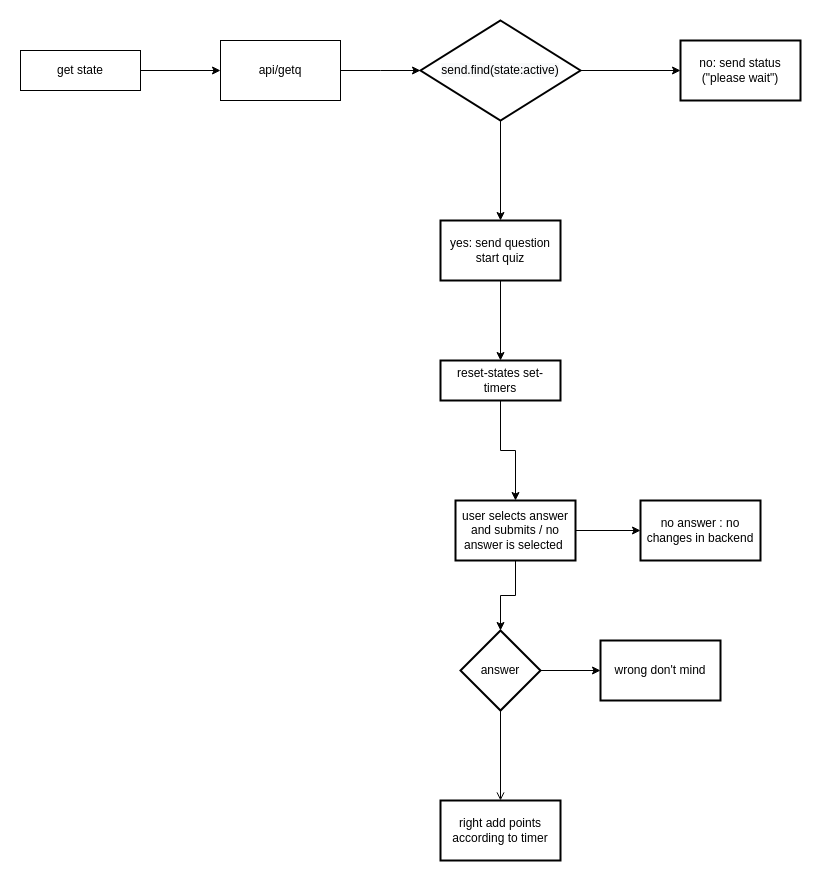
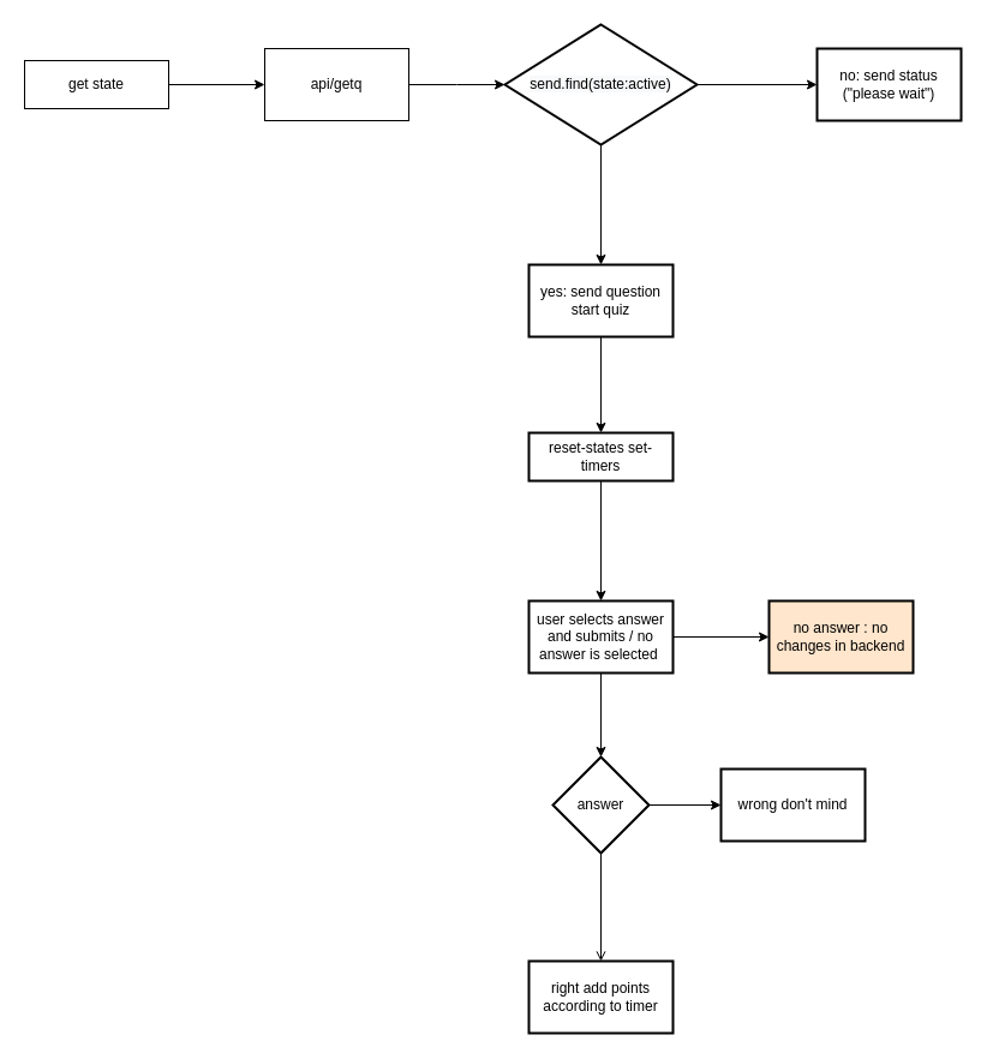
  <mxCell id="0" />
  <mxCell id="1" parent="0" />
  <mxCell id="2" value="" style="edgeStyle=orthogonalEdgeStyle;rounded=0;orthogonalLoop=1;jettySize=auto;html=1;" edge="1" parent="1" source="3" target="5"><mxGeometry relative="1" as="geometry" /></mxCell>
  <mxCell id="3" value="get state" style="rounded=0;whiteSpace=wrap;html=1;" vertex="1" parent="1"><mxGeometry x="20" y="50" width="120" height="40" as="geometry" /></mxCell>
  <mxCell id="4" value="" style="edgeStyle=orthogonalEdgeStyle;rounded=0;orthogonalLoop=1;jettySize=auto;html=1;" edge="1" parent="1" source="5"><mxGeometry relative="1" as="geometry"><mxPoint x="420" y="70" as="targetPoint" /></mxGeometry></mxCell>
  <mxCell id="5" value="api/getq" style="whiteSpace=wrap;html=1;rounded=0;" vertex="1" parent="1"><mxGeometry x="220" y="40" width="120" height="60" as="geometry" /></mxCell>
  <mxCell id="6" value="" style="edgeStyle=orthogonalEdgeStyle;rounded=0;orthogonalLoop=1;jettySize=auto;html=1;" edge="1" parent="1" source="8" target="10"><mxGeometry relative="1" as="geometry" /></mxCell>
  <mxCell id="7" value="" style="edgeStyle=orthogonalEdgeStyle;rounded=0;orthogonalLoop=1;jettySize=auto;html=1;" edge="1" parent="1" source="8" target="11"><mxGeometry relative="1" as="geometry" /></mxCell>
  <mxCell id="8" value="&lt;meta charset=&quot;utf-8&quot;&gt;&lt;span style=&quot;color: rgb(0, 0, 0); font-family: Helvetica; font-size: 12px; font-style: normal; font-variant-ligatures: normal; font-variant-caps: normal; font-weight: 400; letter-spacing: normal; orphans: 2; text-align: center; text-indent: 0px; text-transform: none; widows: 2; word-spacing: 0px; -webkit-text-stroke-width: 0px; background-color: rgb(248, 249, 250); text-decoration-thickness: initial; text-decoration-style: initial; text-decoration-color: initial; float: none; display: inline !important;&quot;&gt;send.find(state:active)&lt;/span&gt;" style="strokeWidth=2;html=1;shape=mxgraph.flowchart.decision;whiteSpace=wrap;" vertex="1" parent="1"><mxGeometry x="420" y="20" width="160" height="100" as="geometry" /></mxCell>
  <mxCell id="9" value="" style="edgeStyle=orthogonalEdgeStyle;rounded=0;orthogonalLoop=1;jettySize=auto;html=1;" edge="1" parent="1" source="10" target="13"><mxGeometry relative="1" as="geometry" /></mxCell>
  <mxCell id="10" value="yes: send question start quiz" style="whiteSpace=wrap;html=1;strokeWidth=2;" vertex="1" parent="1"><mxGeometry x="440" y="220" width="120" height="60" as="geometry" /></mxCell>
  <mxCell id="11" value="no: send status (&quot;please wait&quot;)" style="whiteSpace=wrap;html=1;strokeWidth=2;" vertex="1" parent="1"><mxGeometry x="680" y="40" width="120" height="60" as="geometry" /></mxCell>
  <mxCell id="12" value="" style="edgeStyle=orthogonalEdgeStyle;rounded=0;orthogonalLoop=1;jettySize=auto;html=1;" edge="1" parent="1" source="13" target="16"><mxGeometry relative="1" as="geometry" /></mxCell>
  <mxCell id="13" value="reset-states set-timers" style="whiteSpace=wrap;html=1;strokeWidth=2;" vertex="1" parent="1"><mxGeometry x="440" y="360" width="120" height="40" as="geometry" /></mxCell>
  <mxCell id="14" value="" style="edgeStyle=orthogonalEdgeStyle;rounded=0;orthogonalLoop=1;jettySize=auto;html=1;" edge="1" parent="1" source="16" target="17"><mxGeometry relative="1" as="geometry" /></mxCell>
  <mxCell id="15" value="" style="edgeStyle=orthogonalEdgeStyle;rounded=0;orthogonalLoop=1;jettySize=auto;html=1;" edge="1" parent="1" source="16" target="20"><mxGeometry relative="1" as="geometry" /></mxCell>
- <mxCell id="16" value="user selects answer and submits / no answer is selected&amp;nbsp;" style="whiteSpace=wrap;html=1;strokeWidth=2;" vertex="1" parent="1"><mxGeometry x="455" y="500" width="120" height="60" as="geometry" /></mxCell>
- <mxCell id="17" value="no answer : no changes in backend" style="whiteSpace=wrap;html=1;strokeWidth=2;" vertex="1" parent="1"><mxGeometry x="640" y="500" width="120" height="60" as="geometry" /></mxCell>
+ <mxCell id="16" value="user selects answer and submits / no answer is selected&amp;nbsp;" style="whiteSpace=wrap;html=1;strokeWidth=2;" vertex="1" parent="1"><mxGeometry x="440" y="500" width="120" height="60" as="geometry" /></mxCell>
+ <mxCell id="17" value="no answer : no changes in backend" style="whiteSpace=wrap;html=1;strokeWidth=2;fillColor=#ffe6cc;" vertex="1" parent="1"><mxGeometry x="640" y="500" width="120" height="60" as="geometry" /></mxCell>
  <mxCell id="18" value="" style="edgeStyle=orthogonalEdgeStyle;rounded=0;orthogonalLoop=1;jettySize=auto;html=1;" edge="1" parent="1" source="20" target="21"><mxGeometry relative="1" as="geometry" /></mxCell>
  <mxCell id="19" value="" style="edgeStyle=orthogonalEdgeStyle;rounded=0;orthogonalLoop=1;jettySize=auto;html=1;endArrow=open;" edge="1" parent="1" source="20" target="22"><mxGeometry relative="1" as="geometry" /></mxCell>
  <mxCell id="20" value="answer" style="rhombus;whiteSpace=wrap;html=1;strokeWidth=2;" vertex="1" parent="1"><mxGeometry x="460" y="630" width="80" height="80" as="geometry" /></mxCell>
  <mxCell id="21" value="wrong don't mind" style="whiteSpace=wrap;html=1;strokeWidth=2;" vertex="1" parent="1"><mxGeometry x="600" y="640" width="120" height="60" as="geometry" /></mxCell>
  <mxCell id="22" value="right add points according to timer" style="whiteSpace=wrap;html=1;strokeWidth=2;" vertex="1" parent="1"><mxGeometry x="440" y="800" width="120" height="60" as="geometry" /></mxCell>
